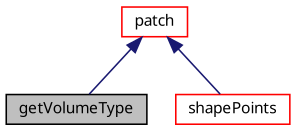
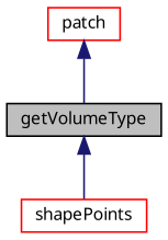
  digraph {
    fontname="Noto Sans"
    rankdir=TB
    node [color=red fontname="Noto Sans" fontsize=10 shape=record]
    edge [color=midnightblue dir=back fontname="Noto Sans" fontsize=10 labelfontname=Helvetica labelfontsize=10 style=solid]
    n1 [color=black fillcolor=grey75 fontcolor=black height=0.2 label=getVolumeType style=filled width=0.4]
    n2 [height=0.2 label=shapePoints width=0.4]
    n3 [height=0.2 label=patch width=0.4]
-   n3 -> n2
+   n1 -> n2
    n3 -> n1
  }
